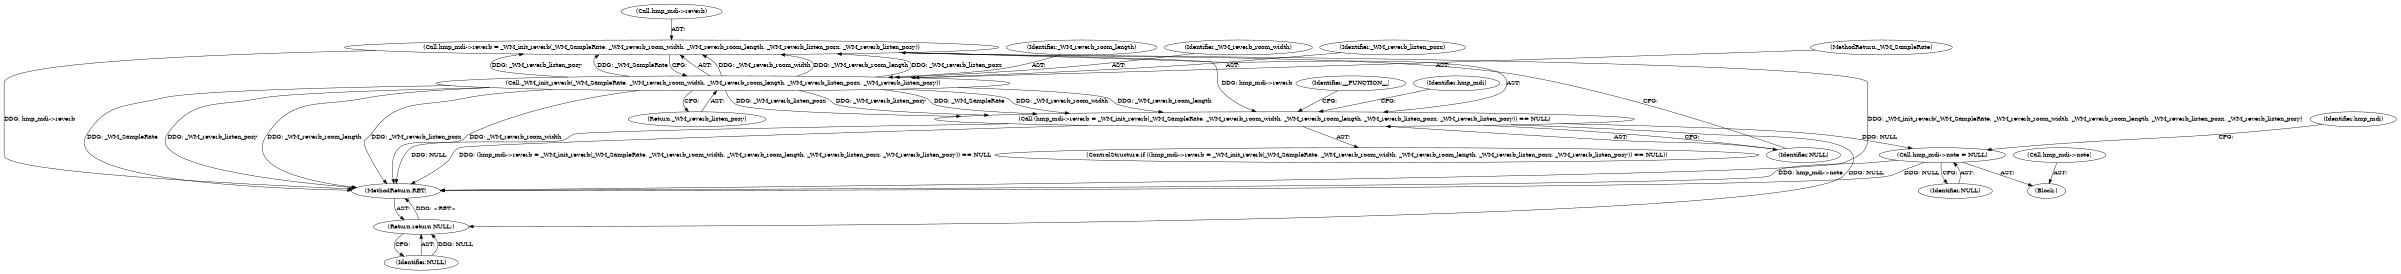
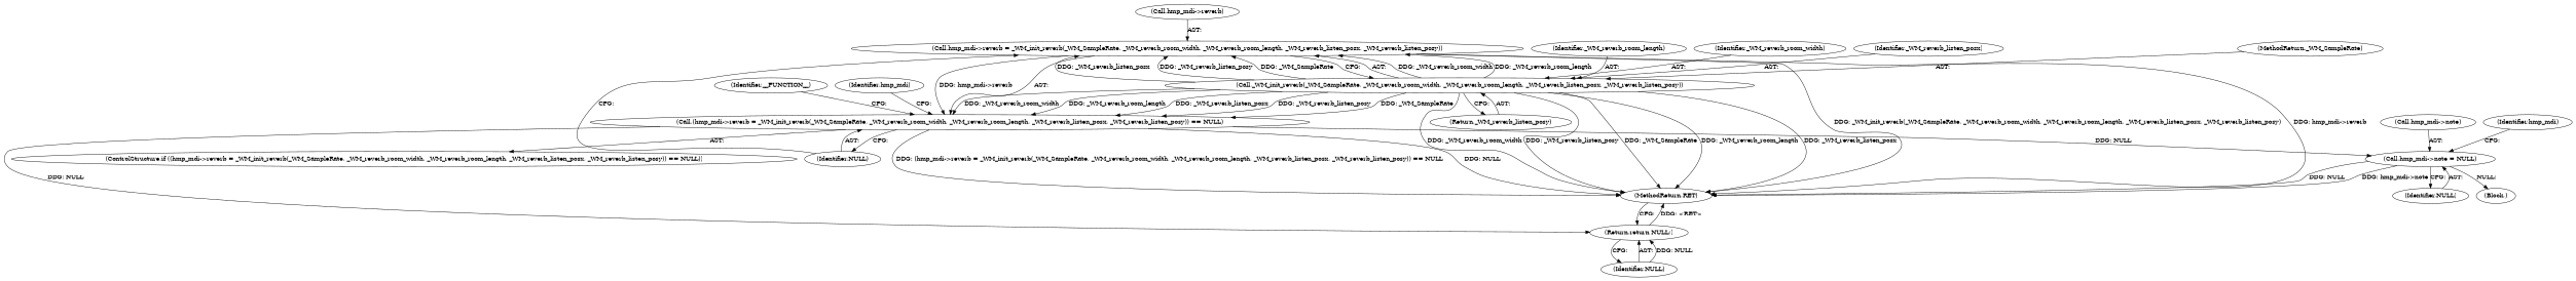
  digraph {
    n1 [label="(Call,hmp_mdi->reverb = _WM_init_reverb(_WM_SampleRate, _WM_reverb_room_width, _WM_reverb_room_length, _WM_reverb_listen_posx, _WM_reverb_listen_posy))"]
    n2 [label="(Call,_WM_init_reverb(_WM_SampleRate, _WM_reverb_room_width, _WM_reverb_room_length, _WM_reverb_listen_posx, _WM_reverb_listen_posy))"]
    n3 [label="(Call,(hmp_mdi->reverb = _WM_init_reverb(_WM_SampleRate, _WM_reverb_room_width, _WM_reverb_room_length, _WM_reverb_listen_posx, _WM_reverb_listen_posy)) == NULL)"]
    n4 [label="(MethodReturn,RET)"]
    n5 [label="(Return,_WM_reverb_listen_posy)"]
    n6 [label="(Call,hmp_mdi->note = NULL)"]
    n7 [label="(Return,return NULL;)"]
    n8 [label="(ControlStructure,if ((hmp_mdi->reverb = _WM_init_reverb(_WM_SampleRate, _WM_reverb_room_width, _WM_reverb_room_length, _WM_reverb_listen_posx, _WM_reverb_listen_posy)) == NULL))"]
    n9 [label="(Identifier,NULL)"]
    n10 [label="(Block,)"]
    n11 [label="(Identifier,NULL)"]
    n12 [label="(Identifier,NULL)"]
    n13 [label="(Identifier,_WM_reverb_room_length)"]
    n14 [label="(Identifier,__FUNCTION__)"]
    n15 [label="(Identifier,_WM_reverb_room_width)"]
    n16 [label="(Identifier,hmp_mdi)"]
    n17 [label="(Call,hmp_mdi->note)"]
    n18 [label="(Call,hmp_mdi->reverb)"]
    n19 [label="(Identifier,_WM_reverb_listen_posx)"]
    n20 [label="(MethodReturn,_WM_SampleRate)"]
    n21 [label="(Identifier,hmp_mdi)"]
    n1 -> n2 [label="CFG: "]
    n1 -> n3 [label="AST: "]
    n1 -> n3 [label="DDG: hmp_mdi->reverb"]
    n1 -> n4 [label="DDG: hmp_mdi->reverb"]
    n1 -> n4 [label="DDG: _WM_init_reverb(_WM_SampleRate, _WM_reverb_room_width, _WM_reverb_room_length, _WM_reverb_listen_posx, _WM_reverb_listen_posy)"]
    n2 -> n1 [label="AST: "]
    n2 -> n1 [label="DDG: _WM_reverb_room_width"]
    n2 -> n1 [label="DDG: _WM_reverb_room_length"]
    n2 -> n1 [label="DDG: _WM_reverb_listen_posx"]
    n2 -> n1 [label="DDG: _WM_reverb_listen_posy"]
    n2 -> n1 [label="DDG: _WM_SampleRate"]
    n2 -> n3 [label="DDG: _WM_reverb_room_width"]
    n2 -> n3 [label="DDG: _WM_reverb_room_length"]
    n2 -> n3 [label="DDG: _WM_reverb_listen_posx"]
    n2 -> n3 [label="DDG: _WM_reverb_listen_posy"]
    n2 -> n3 [label="DDG: _WM_SampleRate"]
    n2 -> n4 [label="DDG: _WM_SampleRate"]
    n2 -> n4 [label="DDG: _WM_reverb_listen_posy"]
    n2 -> n4 [label="DDG: _WM_reverb_room_length"]
    n2 -> n4 [label="DDG: _WM_reverb_listen_posx"]
    n2 -> n4 [label="DDG: _WM_reverb_room_width"]
    n2 -> n5 [label="CFG: "]
    n3 -> n4 [label="DDG: NULL"]
    n3 -> n4 [label="DDG: (hmp_mdi->reverb = _WM_init_reverb(_WM_SampleRate, _WM_reverb_room_width, _WM_reverb_room_length, _WM_reverb_listen_posx, _WM_reverb_listen_posy)) == NULL"]
    n3 -> n6 [label="DDG: NULL"]
    n3 -> n7 [label="DDG: NULL"]
    n3 -> n8 [label="AST: "]
    n3 -> n9 [label="CFG: "]
-   n4 -> n7 [label="AST: "]
+   n4 -> n7 [label="CFG: "]
    n5 -> n2 [label="AST: "]
    n6 -> n4 [label="DDG: NULL"]
    n6 -> n4 [label="DDG: hmp_mdi->note"]
-   n6 -> n10 [label="AST: "]
+   n6 -> n10 [label="NULL: "]
    n6 -> n11 [label="CFG: "]
    n7 -> n4 [label="DDG: <RET>"]
    n7 -> n12 [label="CFG: "]
    n9 -> n1 [label="CFG: "]
    n9 -> n3 [label="AST: "]
    n11 -> n6 [label="AST: "]
    n12 -> n7 [label="AST: "]
    n12 -> n7 [label="DDG: NULL"]
    n13 -> n2 [label="AST: "]
    n14 -> n3 [label="CFG: "]
    n15 -> n2 [label="AST: "]
    n16 -> n6 [label="CFG: "]
-   n17 -> n10 [label="AST: "]
+   n17 -> n6 [label="AST: "]
    n18 -> n1 [label="AST: "]
    n19 -> n2 [label="AST: "]
    n20 -> n2 [label="AST: "]
    n21 -> n3 [label="CFG: "]
  }
